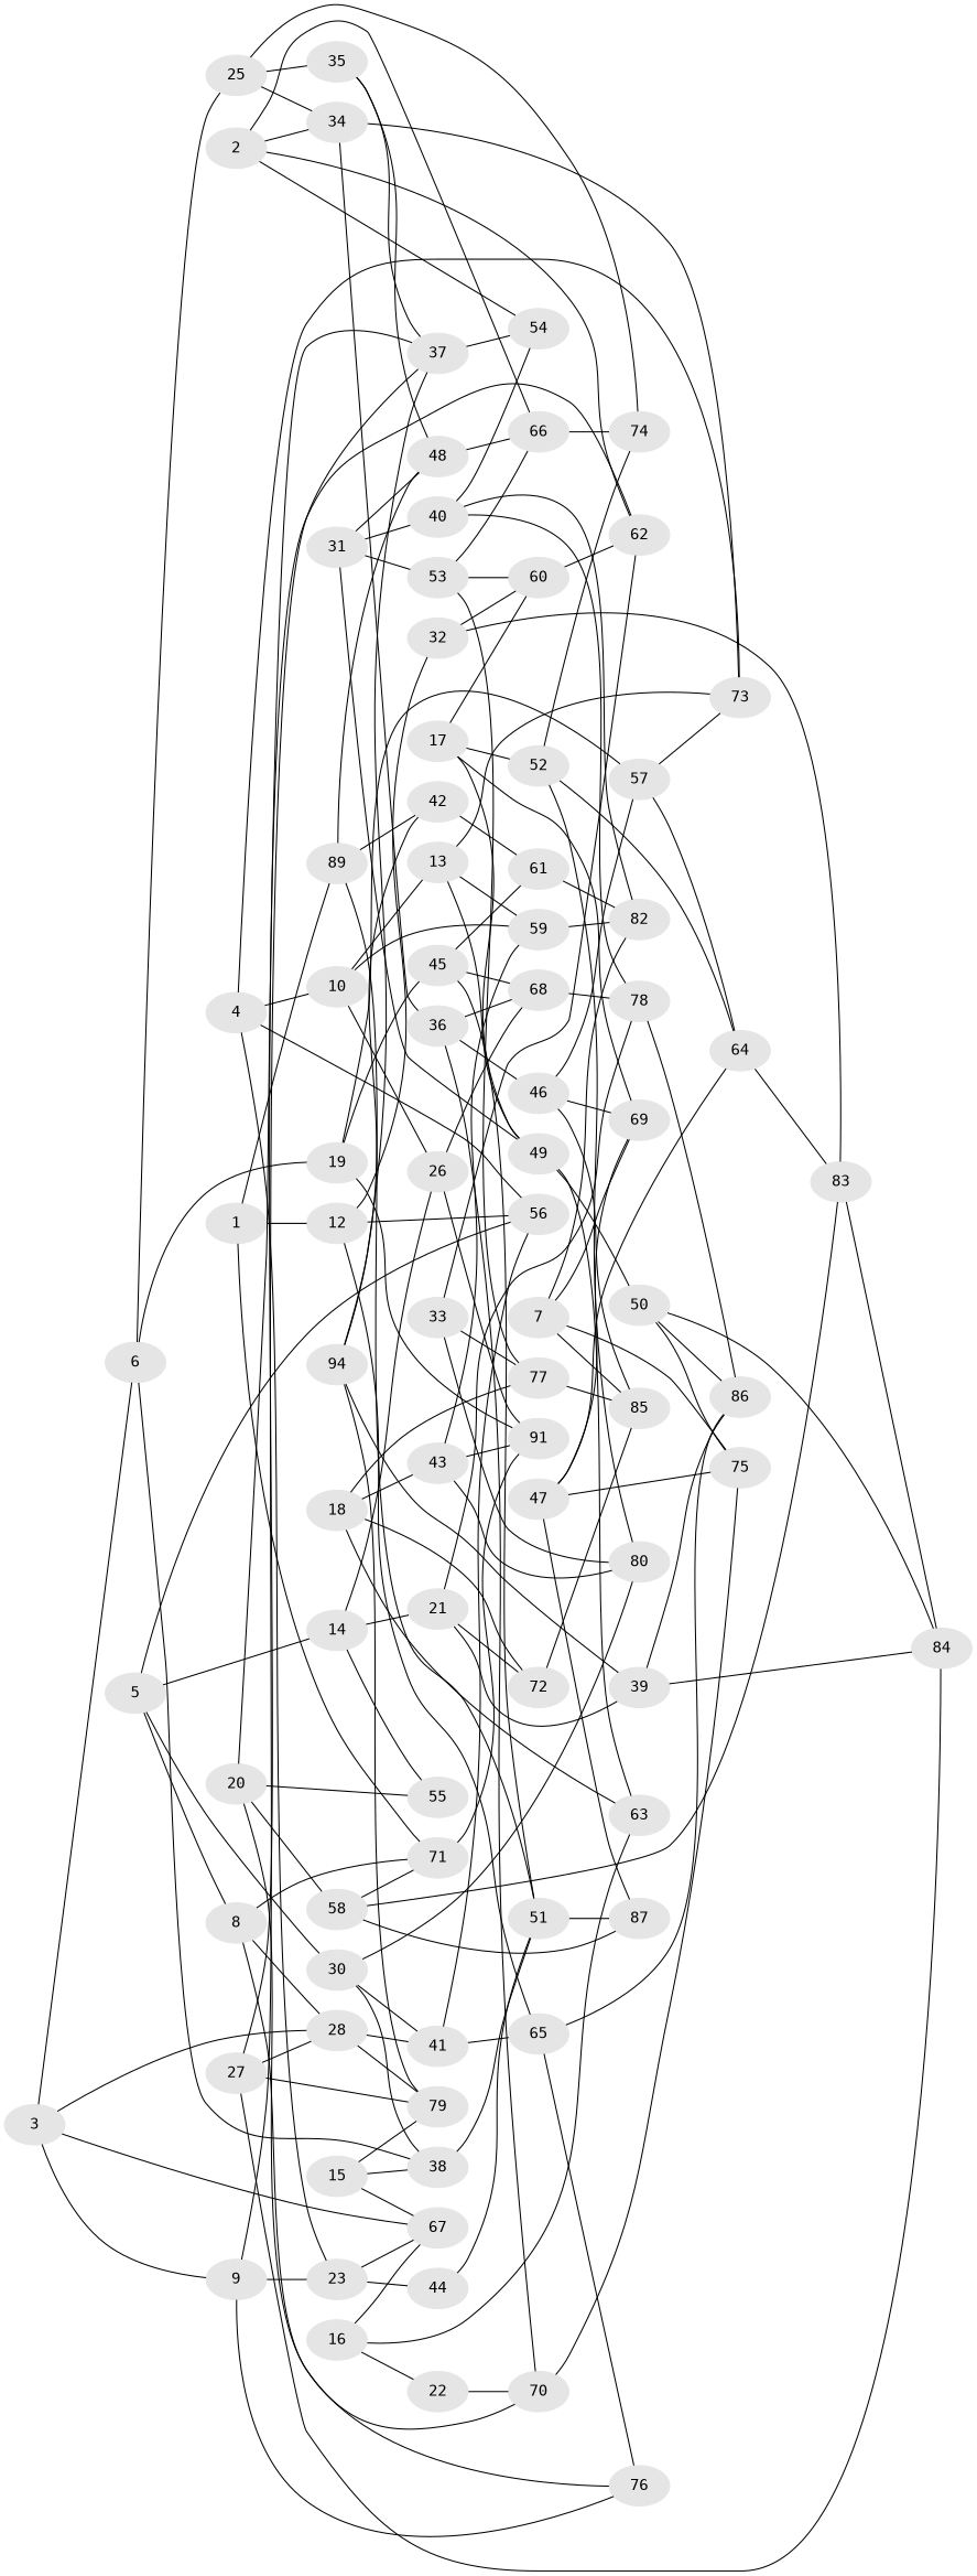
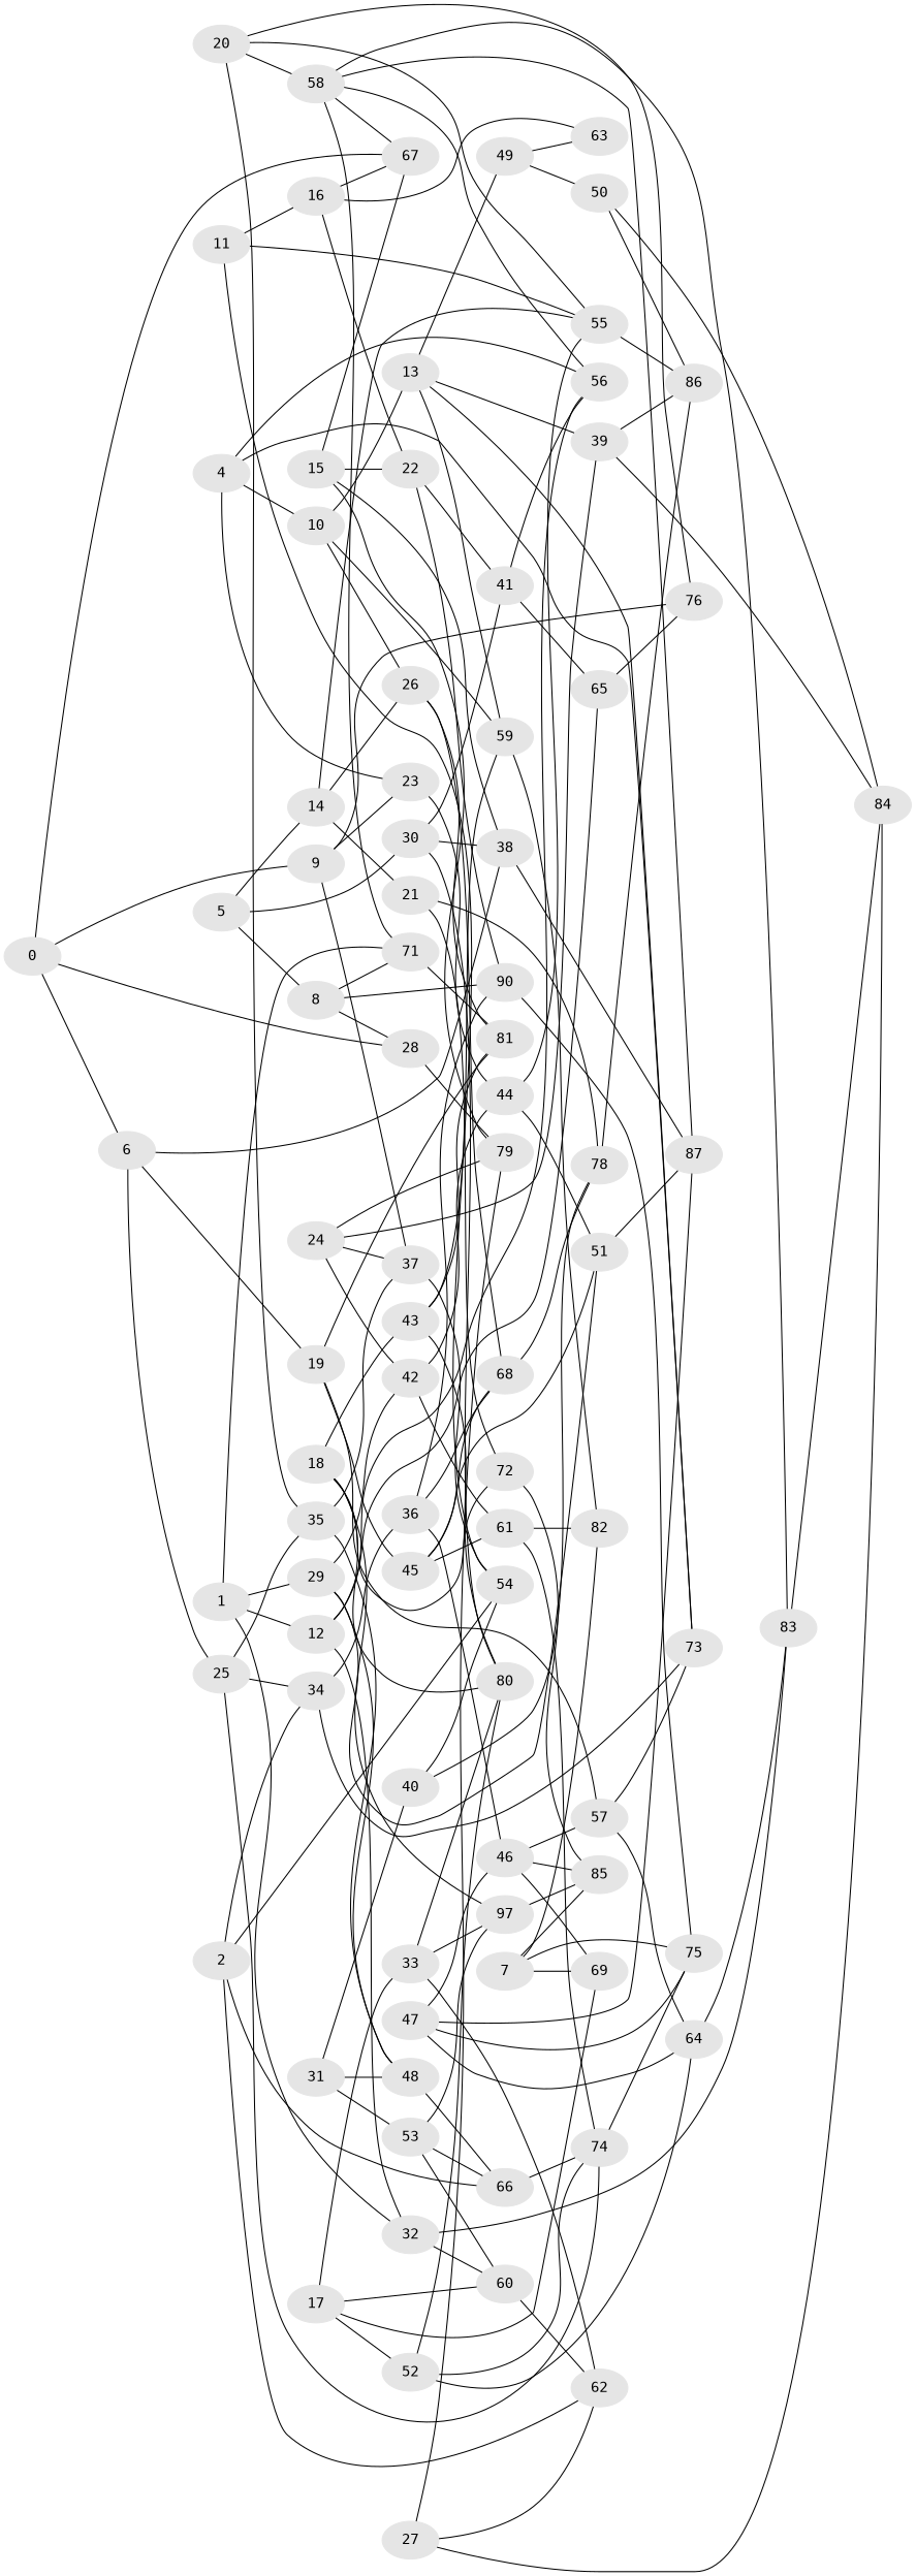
  graph {
    fontname="DejaVu Sans Mono"
    rankdir=LR
    node [color=gray90 fontname="DejaVu Sans Mono" style=filled]
    edge [fontname="DejaVu Sans Mono"]
    1
    12
-   29 [label=89]
+   29
    32
    71
    56
    65
    42
    48
    51
    60
    83
-   81 [label=91]
+   81
    2
    34
    54
    62
    66
    73
    36
    74
-   3
+   3 [label=0]
    6
    9
    28
    67
    19
    25
    38
    23
    37
    76
    79
    4
    10
    13
    26
    59
    44
    5
    8
    14
    30
-   70
+   70 [label=90]
    55
    21
    41
    80
    45
    57
    35
    87
    7
    69
    75
    82
    85
    49
    68
+   11
    16
    63
    22
    86
    50
    72
    39
    78
    15
    17
    33
    52
-   77
+   77 [label=97]
    64
    18
    43
    61
    20
    58
    84
-   24 [label=94]
+   24
    27
    31
    40
    53
    46
    47
    1 -- 12
    1 -- 29
+   1 -- 32
    1 -- 71
    12 -- 32
    12 -- 56
    12 -- 65
    29 -- 42
    29 -- 48
    29 -- 51
    32 -- 60
    32 -- 83
    71 -- 81
    65 -- 76
-   65 -- 86
+   55 -- 86
+   42 -- 44
    42 -- 61
    48 -- 66
    51 -- 87
    60 -- 62
    83 -- 84
    2 -- 34
    2 -- 54
    2 -- 62
    2 -- 66
    34 -- 73
    34 -- 36
    66 -- 74
    36 -- 70
    36 -- 68
    36 -- 46
    3 -- 6
    3 -- 9
    3 -- 28
    3 -- 67
    6 -- 19
    6 -- 25
    6 -- 38
    9 -- 23
    9 -- 37
    9 -- 76
    28 -- 79
    19 -- 81
    19 -- 45
    19 -- 57
    25 -- 34
    25 -- 74
    25 -- 35
-   38 -- 51
-   23 -- 67
+   38 -- 87
+   58 -- 67
    23 -- 44
    37 -- 54
    4 -- 56
    4 -- 73
    4 -- 23
    4 -- 10
    10 -- 13
    10 -- 26
    10 -- 59
    13 -- 73
    13 -- 59
    13 -- 49
    26 -- 81
    26 -- 68
    59 -- 82
    44 -- 51
-   5 -- 56
+   44 -- 55
+   58 -- 56
    5 -- 8
    5 -- 14
    5 -- 30
    8 -- 71
    8 -- 28
    8 -- 70
    14 -- 26
    14 -- 55
    14 -- 21
    30 -- 38
    30 -- 41
    30 -- 80
    70 -- 75
    21 -- 72
-   21 -- 39
+   13 -- 39
    21 -- 78
    41 -- 56
    41 -- 65
    45 -- 51
    45 -- 68
    45 -- 61
    57 -- 73
    57 -- 64
    35 -- 48
    35 -- 37
    7 -- 69
    7 -- 75
    7 -- 82
    7 -- 85
    49 -- 63
    49 -- 50
    68 -- 78
+   11 -- 54
+   11 -- 55
+   11 -- 16
    16 -- 67
    16 -- 63
    16 -- 22
    22 -- 70
-   28 -- 41
-   50 -- 75
+   22 -- 41
+   74 -- 75
    50 -- 86
    50 -- 84
    72 -- 85
    39 -- 86
    39 -- 84
    78 -- 86
    15 -- 67
    15 -- 38
    15 -- 79
+   15 -- 22
    17 -- 60
    17 -- 69
-   17 -- 49
+   17 -- 33
    17 -- 52
    33 -- 62
    33 -- 80
    33 -- 77
    52 -- 74
    52 -- 80
    52 -- 64
    77 -- 85
    64 -- 83
-   18 -- 63
+   18 -- 80
    18 -- 72
    18 -- 77
    18 -- 43
    43 -- 81
    43 -- 59
    43 -- 80
+   61 -- 74
    61 -- 82
    20 -- 76
    20 -- 55
-   20 -- 37
+   20 -- 35
    20 -- 58
    58 -- 71
    58 -- 83
    58 -- 87
    24 -- 42
    24 -- 37
    24 -- 79
    24 -- 39
    27 -- 62
-   27 -- 28
    27 -- 79
    27 -- 84
    31 -- 48
-   31 -- 49
    31 -- 40
    31 -- 53
    40 -- 54
-   40 -- 82
    40 -- 78
    53 -- 60
    53 -- 66
    53 -- 77
    46 -- 57
    46 -- 69
    46 -- 85
    47 -- 87
-   47 -- 69
+   47 -- 46
    47 -- 75
    47 -- 64
  }
